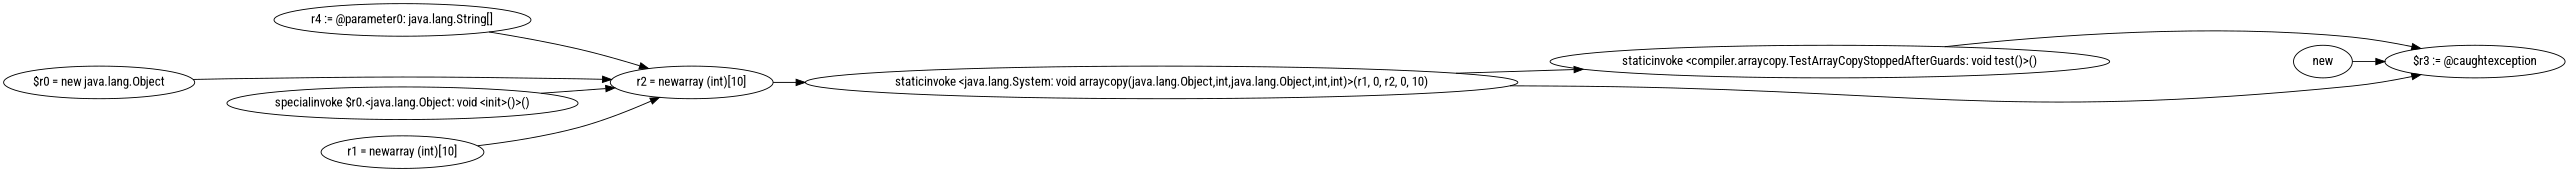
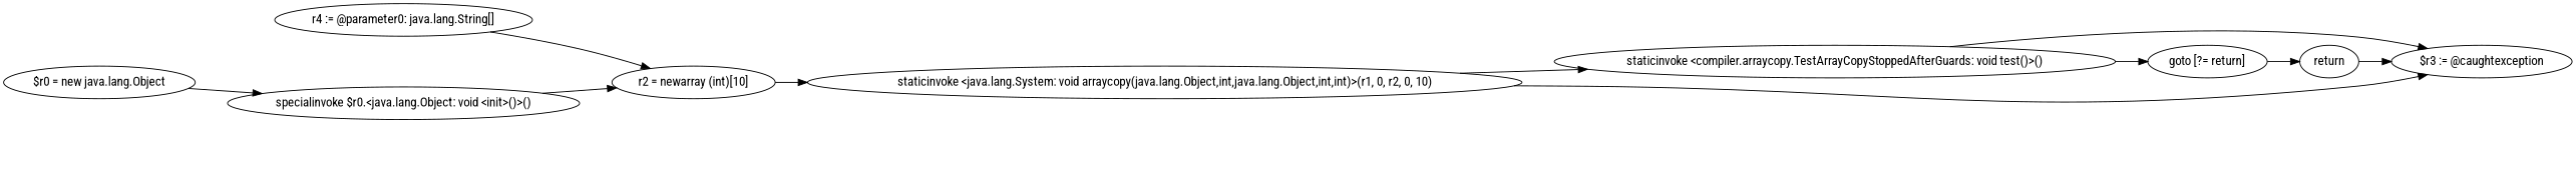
  digraph {
    fontname="Roboto Condensed"
    rankdir=LR
    node [fontname="Roboto Condensed"]
    edge [fontname="Roboto Condensed"]
    "r4 := @parameter0: java.lang.String[]"
    "r2 = newarray (int)[10]"
    "$r0 = new java.lang.Object"
    "specialinvoke $r0.<java.lang.Object: void <init>()>()"
-   "r1 = newarray (int)[10]"
    "staticinvoke <java.lang.System: void arraycopy(java.lang.Object,int,java.lang.Object,int,int)>(r1, 0, r2, 0, 10)"
    "staticinvoke <compiler.arraycopy.TestArrayCopyStoppedAfterGuards: void test()>()"
    "$r3 := @caughtexception"
-   return [label=new]
+   "goto [?= return]"
+   return
    "r4 := @parameter0: java.lang.String[]" -> "r2 = newarray (int)[10]"
    "r2 = newarray (int)[10]" -> "staticinvoke <java.lang.System: void arraycopy(java.lang.Object,int,java.lang.Object,int,int)>(r1, 0, r2, 0, 10)"
-   "$r0 = new java.lang.Object" -> "r2 = newarray (int)[10]"
+   "$r0 = new java.lang.Object" -> "specialinvoke $r0.<java.lang.Object: void <init>()>()"
    "specialinvoke $r0.<java.lang.Object: void <init>()>()" -> "r2 = newarray (int)[10]"
-   "r1 = newarray (int)[10]" -> "r2 = newarray (int)[10]"
    "staticinvoke <java.lang.System: void arraycopy(java.lang.Object,int,java.lang.Object,int,int)>(r1, 0, r2, 0, 10)" -> "staticinvoke <compiler.arraycopy.TestArrayCopyStoppedAfterGuards: void test()>()"
    "staticinvoke <java.lang.System: void arraycopy(java.lang.Object,int,java.lang.Object,int,int)>(r1, 0, r2, 0, 10)" -> "$r3 := @caughtexception"
    "staticinvoke <compiler.arraycopy.TestArrayCopyStoppedAfterGuards: void test()>()" -> "$r3 := @caughtexception"
+   "staticinvoke <compiler.arraycopy.TestArrayCopyStoppedAfterGuards: void test()>()" -> "goto [?= return]"
+   "goto [?= return]" -> return
    return -> "$r3 := @caughtexception"
  }
